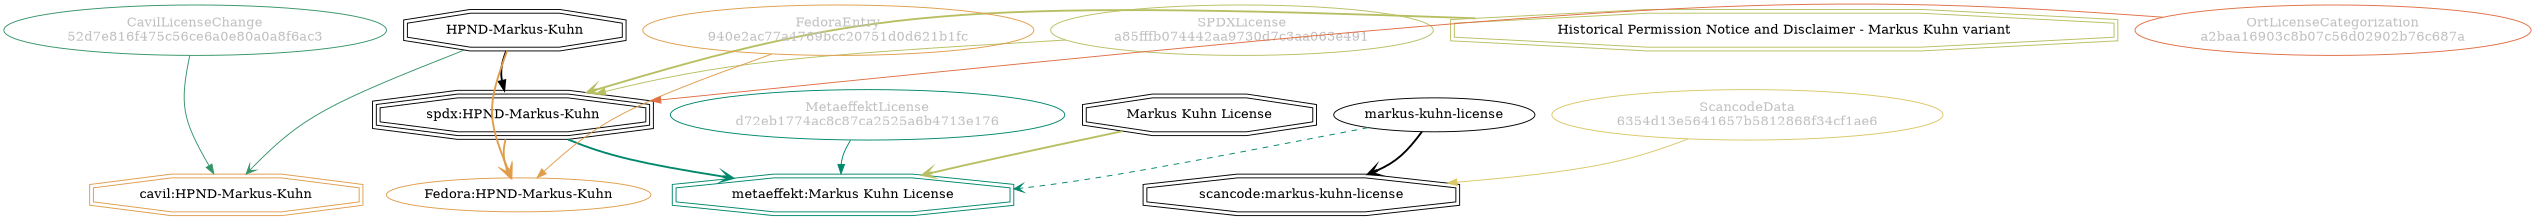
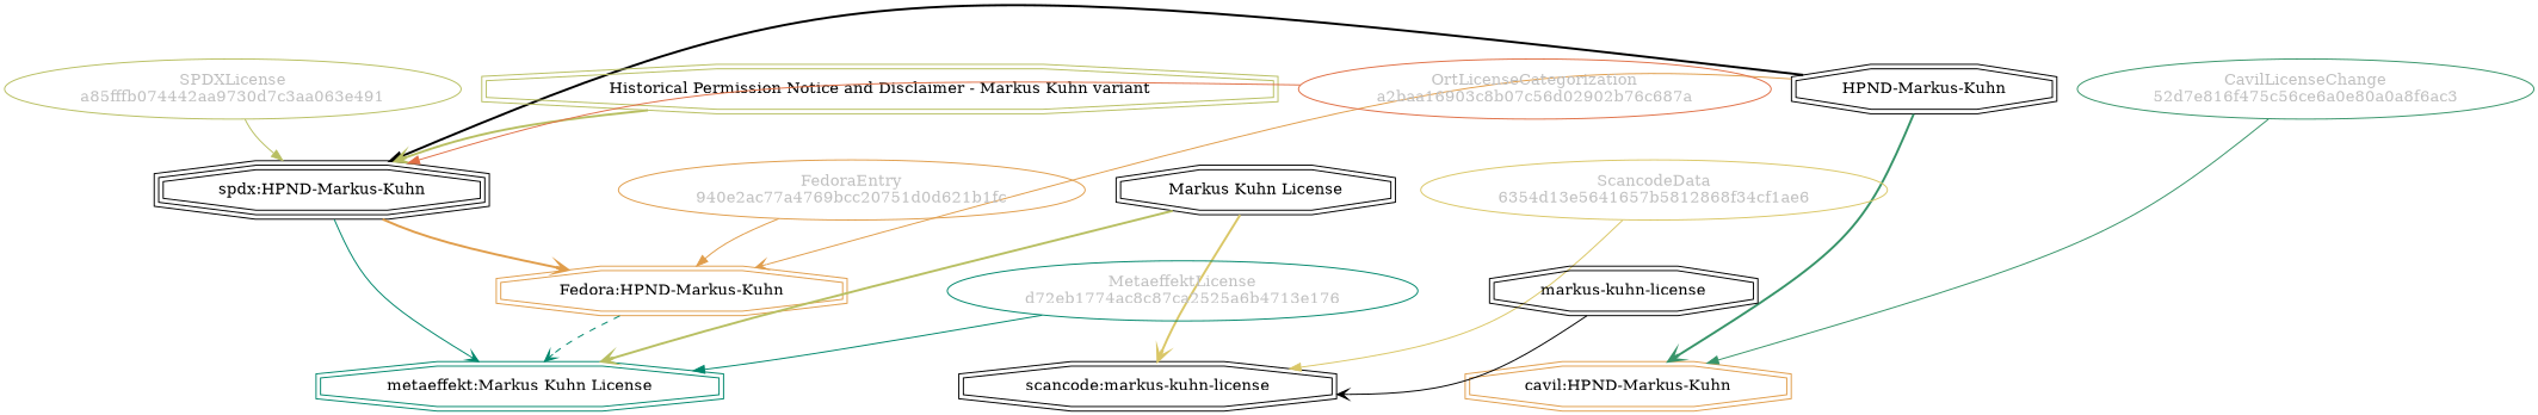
  strict digraph {
    splines=curved
    node [shape=doubleoctagon]
    edge [color="#b8bf62" weight=0.7 arrowhead=vee style=bold]
    n1 [color="#b8bf62" fillcolor="beige;1" fontcolor=gray label="SPDXLicense\na85fffb074442aa9730d7c3aa063e491" shape=ellipse]
    n2 [label="spdx:HPND-Markus-Kuhn" shape=tripleoctagon]
-   n3 [color="#e09d4b" label="Fedora:HPND-Markus-Kuhn" shape=ellipse]
+   n3 [color="#e09d4b" label="Fedora:HPND-Markus-Kuhn"]
    n4 [color="#00876c" label="metaeffekt:Markus Kuhn License"]
    n5 [label="HPND-Markus-Kuhn"]
    n6 [color="#e09d4b" label="cavil:HPND-Markus-Kuhn"]
    n7 [color="#b8bf62" label="Historical Permission Notice and Disclaimer - Markus Kuhn variant"]
    n8 [color="#e09d4b" fillcolor="beige;1" fontcolor=gray label="FedoraEntry\n940e2ac77a4769bcc20751d0d621b1fc" shape=ellipse]
    n9 [color="#dac767" fillcolor="beige;1" fontcolor=gray label="ScancodeData\n6354d13e5641657b5812868f34cf1ae6" shape=ellipse]
    n10 [label="scancode:markus-kuhn-license"]
-   n11 [label="markus-kuhn-license" shape=ellipse]
+   n11 [label="markus-kuhn-license"]
    n12 [label="Markus Kuhn License"]
    n13 [color="#e06f45" fillcolor="beige;1" fontcolor=gray label="OrtLicenseCategorization\na2baa16903c8b07c56d02902b76c687a" shape=ellipse]
    n14 [color="#379469" fillcolor="beige;1" fontcolor=gray label="CavilLicenseChange\n52d7e816f475c56ce6a0e80a0a8f6ac3" shape=ellipse]
    n15 [color="#00876c" fillcolor="beige;1" fontcolor=gray label="MetaeffektLicense\nd72eb1774ac8c87ca2525a6b4713e176" shape=ellipse]
    n1 -> n2 [weight=0.5 arrowhead="" style=""]
    n2 -> n3 [color="#e09d4b"]
-   n2 -> n4 [color="#00876c"]
+   n2 -> n4 [color="#00876c" style=solid]
    n5 -> n2 [arrowhead=normal color=""]
-   n5 -> n3 [color="#e09d4b"]
-   n5 -> n6 [color="#379469" style=solid]
+   n5 -> n3 [color="#e09d4b" style=solid]
+   n5 -> n6 [color="#379469"]
    n7 -> n2
    n8 -> n3 [color="#e09d4b" weight=0.5 arrowhead="" style=""]
    n9 -> n10 [color="#dac767" weight=0.5 arrowhead="" style=""]
-   n11 -> n4 [color="#00876c" style=dashed weight=0.5]
-   n11 -> n10 [color=""]
+   n3 -> n4 [color="#00876c" style=dashed weight=0.5]
+   n11 -> n10 [style=solid color=""]
    n12 -> n4
+   n12 -> n10 [color="#dac767"]
    n13 -> n2 [color="#e06f45" weight=0.5 arrowhead="" style=""]
    n14 -> n6 [color="#379469" weight=0.5 arrowhead="" style=""]
    n15 -> n4 [color="#00876c" weight=0.5 arrowhead="" style=""]
  }
